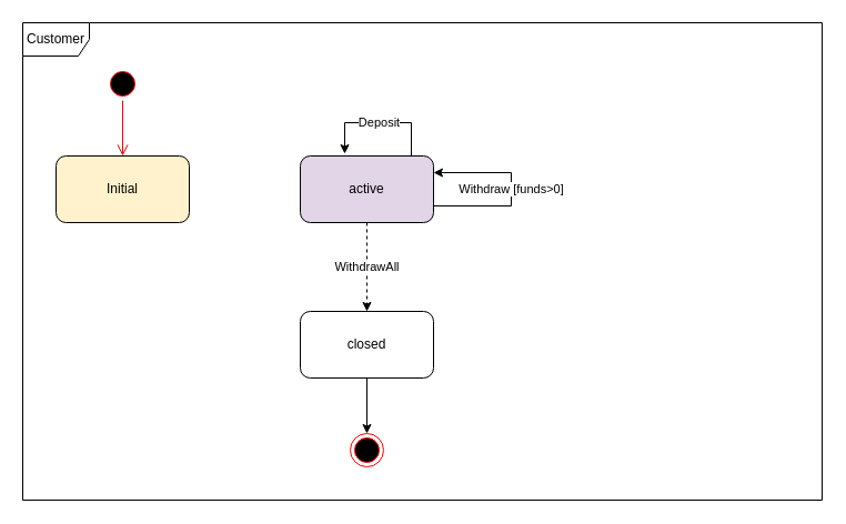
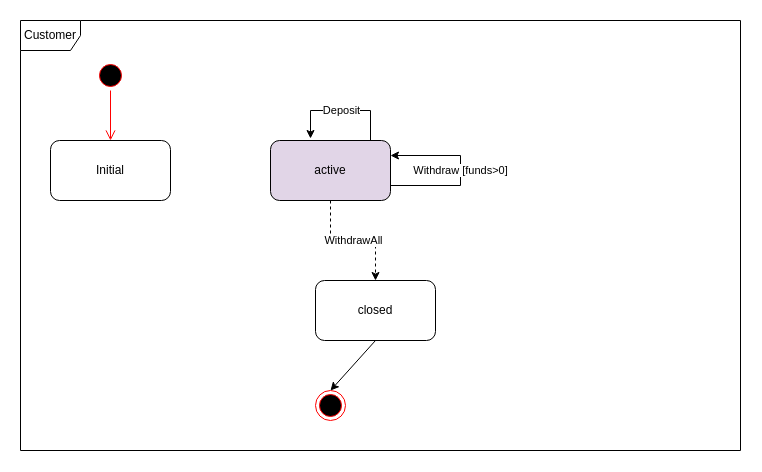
  <mxCell id="0" />
  <mxCell id="1" parent="0" />
  <mxCell id="2" value="Customer" style="shape=umlFrame;whiteSpace=wrap;html=1;" vertex="1" parent="1"><mxGeometry x="20" width="720" height="430" as="geometry" y="20" /></mxCell>
  <mxCell id="3" value="" style="ellipse;html=1;shape=startState;fillColor=#000000;strokeColor=#ff0000;" vertex="1" parent="1"><mxGeometry x="95" y="60" width="30" height="30" as="geometry" /></mxCell>
  <mxCell id="4" value="" style="edgeStyle=orthogonalEdgeStyle;html=1;verticalAlign=bottom;endArrow=open;endSize=8;strokeColor=#ff0000;rounded=0;entryX=0.5;entryY=0;entryDx=0;entryDy=0;" edge="1" source="3" parent="1" target="6"><mxGeometry relative="1" as="geometry"><mxPoint x="65" y="160" as="targetPoint" /></mxGeometry></mxCell>
  <mxCell id="5" value="" style="ellipse;html=1;shape=endState;fillColor=#000000;strokeColor=#ff0000;" vertex="1" parent="1"><mxGeometry x="315" y="390" width="30" height="30" as="geometry" /></mxCell>
- <mxCell id="6" value="Initial" style="rounded=1;whiteSpace=wrap;html=1;fillColor=#fff2cc;" vertex="1" parent="1"><mxGeometry x="50" y="140" width="120" height="60" as="geometry" /></mxCell>
+ <mxCell id="6" value="Initial" style="rounded=1;whiteSpace=wrap;html=1;" vertex="1" parent="1"><mxGeometry x="50" y="140" width="120" height="60" as="geometry" /></mxCell>
  <mxCell id="7" style="edgeStyle=none;rounded=0;orthogonalLoop=1;jettySize=auto;html=1;exitX=0.5;exitY=1;exitDx=0;exitDy=0;entryX=0.5;entryY=0;entryDx=0;entryDy=0;" edge="1" parent="1" source="8" target="5"><mxGeometry relative="1" as="geometry" /></mxCell>
- <mxCell id="8" value="closed" style="rounded=1;whiteSpace=wrap;html=1;" vertex="1" parent="1"><mxGeometry x="270" y="280" width="120" height="60" as="geometry" /></mxCell>
+ <mxCell id="8" value="closed" style="rounded=1;whiteSpace=wrap;html=1;" vertex="1" parent="1"><mxGeometry x="315" y="280" width="120" height="60" as="geometry" /></mxCell>
  <mxCell id="9" value="Deposit" style="edgeStyle=orthogonalEdgeStyle;rounded=0;orthogonalLoop=1;jettySize=auto;html=1;" edge="1" parent="1" source="11"><mxGeometry relative="1" as="geometry"><mxPoint x="360" y="138" as="sourcePoint" /><mxPoint x="310" y="138" as="targetPoint" /><Array as="points"><mxPoint x="370" y="110" /><mxPoint x="310" y="110" /><mxPoint x="310" y="138" /></Array></mxGeometry></mxCell>
  <mxCell id="10" value="WithdrawAll" style="edgeStyle=orthogonalEdgeStyle;rounded=0;orthogonalLoop=1;jettySize=auto;html=1;exitX=0.5;exitY=1;exitDx=0;exitDy=0;dashed=1;" edge="1" parent="1" source="11" target="8"><mxGeometry relative="1" as="geometry" /></mxCell>
  <mxCell id="11" value="active" style="rounded=1;whiteSpace=wrap;html=1;fillColor=#e1d5e7;" vertex="1" parent="1"><mxGeometry x="270" y="140" width="120" height="60" as="geometry" /></mxCell>
  <mxCell id="12" value="Withdraw [funds&amp;gt;0]" style="edgeStyle=orthogonalEdgeStyle;rounded=0;orthogonalLoop=1;jettySize=auto;html=1;exitX=1;exitY=0.75;exitDx=0;exitDy=0;entryX=1;entryY=0.25;entryDx=0;entryDy=0;" edge="1" parent="1" source="11" target="11"><mxGeometry relative="1" as="geometry"><Array as="points"><mxPoint x="460" y="185" /><mxPoint x="460" y="155" /></Array></mxGeometry></mxCell>
